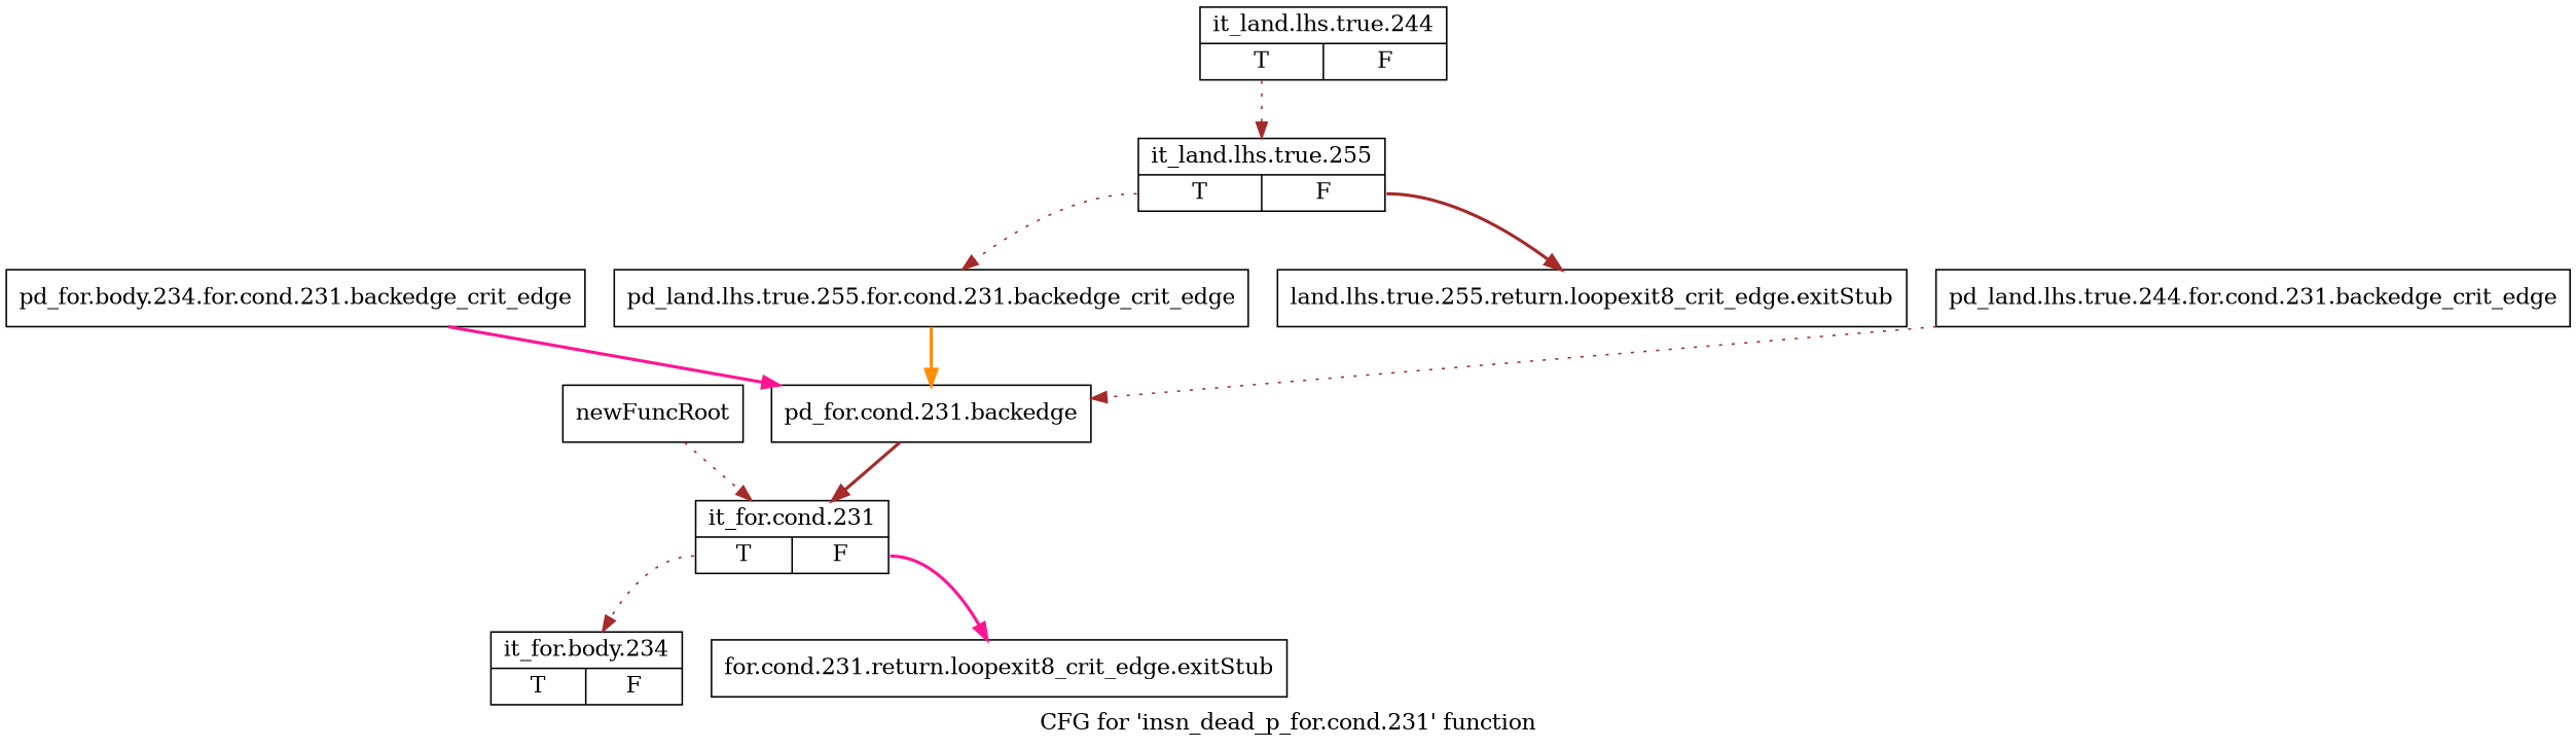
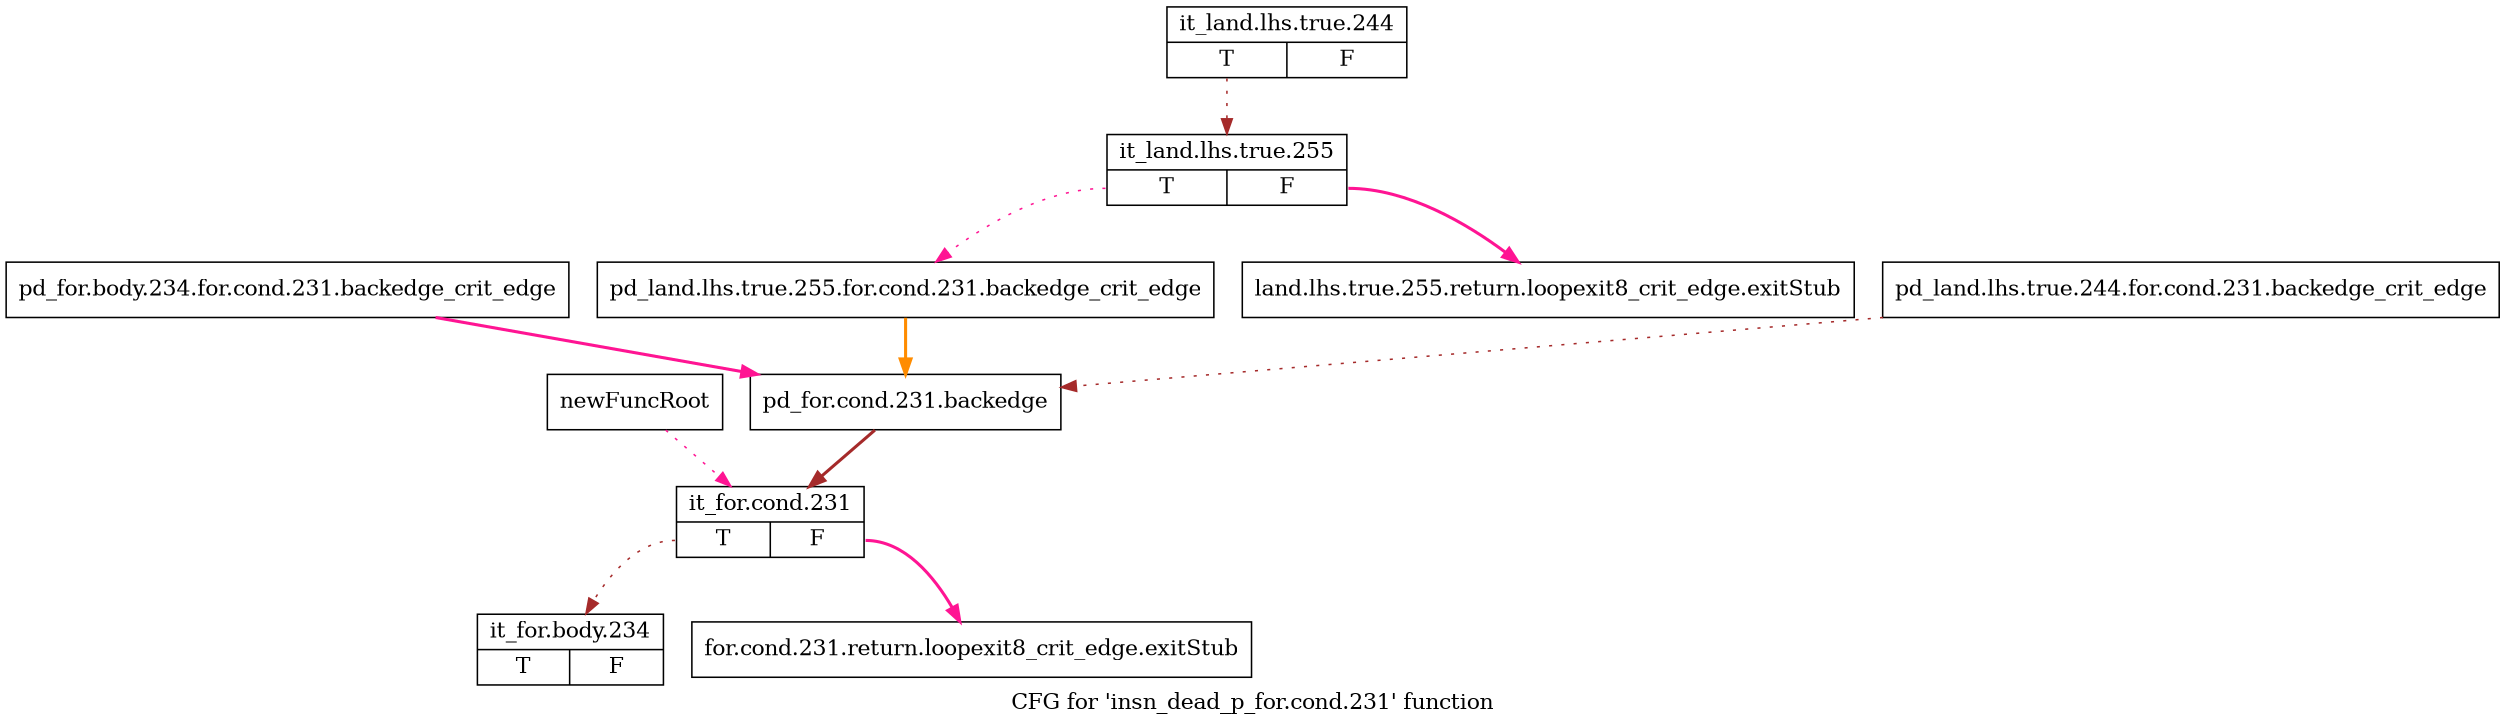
  digraph {
    label="CFG for 'insn_dead_p_for.cond.231' function"
    node [shape=record]
    edge [color=brown style=dotted]
    n1 [label="{newFuncRoot}"]
    n2 [label="{it_for.cond.231|{<s0>T|<s1>F}}"]
    n3 [label="{for.cond.231.return.loopexit8_crit_edge.exitStub}"]
    n4 [label="{it_for.body.234|{<s0>T|<s1>F}}"]
    n5 [label="{land.lhs.true.255.return.loopexit8_crit_edge.exitStub}"]
    n6 [label="{it_land.lhs.true.244|{<s0>T|<s1>F}}"]
    n7 [label="{it_land.lhs.true.255|{<s0>T|<s1>F}}"]
    n8 [label="{pd_for.body.234.for.cond.231.backedge_crit_edge}"]
    n9 [label="{pd_for.cond.231.backedge}"]
    n10 [label="{pd_land.lhs.true.255.for.cond.231.backedge_crit_edge}"]
    n11 [label="{pd_land.lhs.true.244.for.cond.231.backedge_crit_edge}"]
-   n1 -> n2
+   n1 -> n2 [color=deeppink]
    n2 -> n3 [color=deeppink style=bold tailport=s1]
    n2 -> n4 [tailport=s0]
    n6 -> n7 [tailport=s0]
-   n7 -> n5 [style=bold tailport=s1]
-   n7 -> n10 [tailport=s0]
+   n7 -> n5 [color=deeppink style=bold tailport=s1]
+   n7 -> n10 [color=deeppink tailport=s0]
    n8 -> n9 [color=deeppink style=bold]
    n9 -> n2 [style=bold]
    n10 -> n9 [color=darkorange style=bold]
    n11 -> n9
  }
